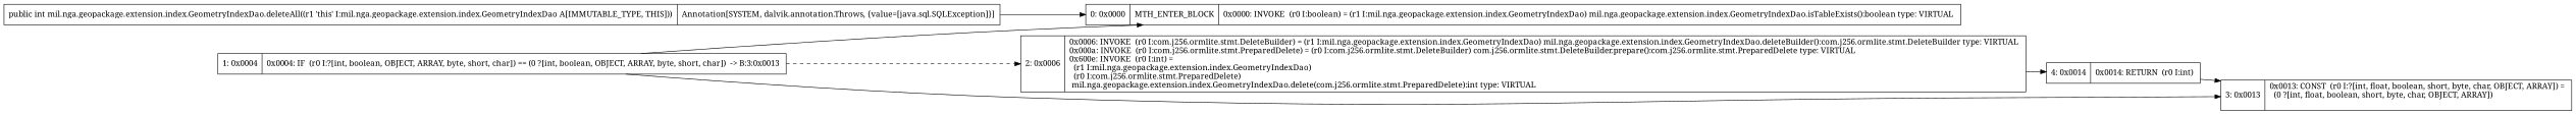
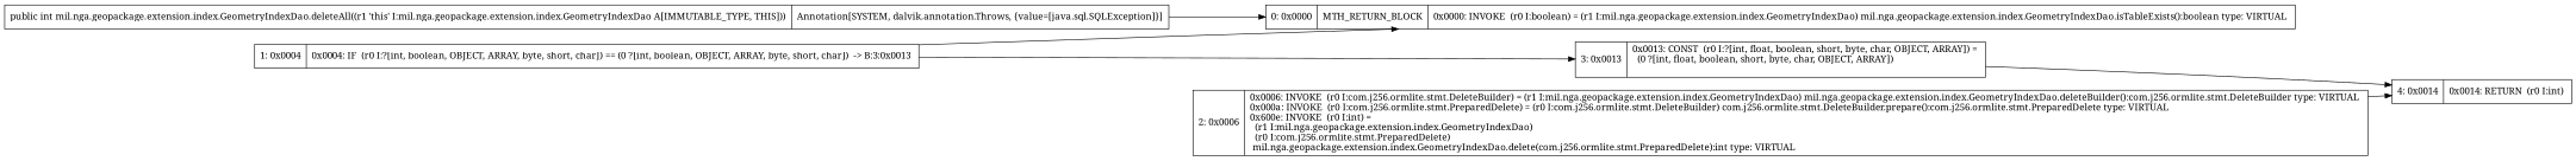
  digraph {
    fontname="Noto Serif"
    rankdir=LR
    node [fontname="Noto Serif" shape=record]
    edge [fontname="Noto Serif"]
-   n1 [label="{0\:\ 0x0000|MTH_ENTER_BLOCK\l|0x0000: INVOKE  (r0 I:boolean) = (r1 I:mil.nga.geopackage.extension.index.GeometryIndexDao) mil.nga.geopackage.extension.index.GeometryIndexDao.isTableExists():boolean type: VIRTUAL \l}"]
+   n1 [label="{0\:\ 0x0000|MTH_RETURN_BLOCK\l|0x0000: INVOKE  (r0 I:boolean) = (r1 I:mil.nga.geopackage.extension.index.GeometryIndexDao) mil.nga.geopackage.extension.index.GeometryIndexDao.isTableExists():boolean type: VIRTUAL \l}"]
    n2 [label="{1\:\ 0x0004|0x0004: IF  (r0 I:?[int, boolean, OBJECT, ARRAY, byte, short, char]) == (0 ?[int, boolean, OBJECT, ARRAY, byte, short, char])  \-\> B:3:0x0013 \l}"]
    n3 [label="{2\:\ 0x0006|0x0006: INVOKE  (r0 I:com.j256.ormlite.stmt.DeleteBuilder) = (r1 I:mil.nga.geopackage.extension.index.GeometryIndexDao) mil.nga.geopackage.extension.index.GeometryIndexDao.deleteBuilder():com.j256.ormlite.stmt.DeleteBuilder type: VIRTUAL \l0x000a: INVOKE  (r0 I:com.j256.ormlite.stmt.PreparedDelete) = (r0 I:com.j256.ormlite.stmt.DeleteBuilder) com.j256.ormlite.stmt.DeleteBuilder.prepare():com.j256.ormlite.stmt.PreparedDelete type: VIRTUAL \l0x600e: INVOKE  (r0 I:int) = \l  (r1 I:mil.nga.geopackage.extension.index.GeometryIndexDao)\l  (r0 I:com.j256.ormlite.stmt.PreparedDelete)\l mil.nga.geopackage.extension.index.GeometryIndexDao.delete(com.j256.ormlite.stmt.PreparedDelete):int type: VIRTUAL \l}"]
    n4 [label="{3\:\ 0x0013|0x0013: CONST  (r0 I:?[int, float, boolean, short, byte, char, OBJECT, ARRAY]) = \l  (0 ?[int, float, boolean, short, byte, char, OBJECT, ARRAY])\l \l}"]
    n5 [label="{4\:\ 0x0014|0x0014: RETURN  (r0 I:int) \l}"]
    n6 [label="{public int mil.nga.geopackage.extension.index.GeometryIndexDao.deleteAll((r1 'this' I:mil.nga.geopackage.extension.index.GeometryIndexDao A[IMMUTABLE_TYPE, THIS]))  | Annotation[SYSTEM, dalvik.annotation.Throws, \{value=[java.sql.SQLException]\}]\l}"]
    n2 -> n1
-   n2 -> n3 [style=dashed]
    n2 -> n4
    n3 -> n5
-   n5 -> n4
+   n4 -> n5
    n6 -> n1
  }
